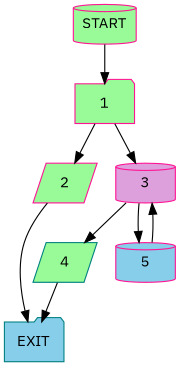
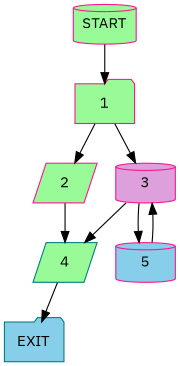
  digraph {
    fontname="IBM Plex Sans"
    node [color=deeppink fillcolor=palegreen fontname="IBM Plex Sans" shape=cylinder style=filled]
    edge [fontname="IBM Plex Sans"]
    n1 [label=START]
    1 [shape=folder]
    2 [shape=parallelogram]
    3 [fillcolor=plum]
    n5 [color=teal fillcolor=skyblue label=EXIT shape=folder]
    4 [color=teal shape=parallelogram]
    5 [fillcolor=skyblue]
    n1 -> 1
    1 -> 2
    1 -> 3
-   2 -> n5
+   2 -> 4
    3 -> 4
    3 -> 5
    4 -> n5
    5 -> 3
  }
